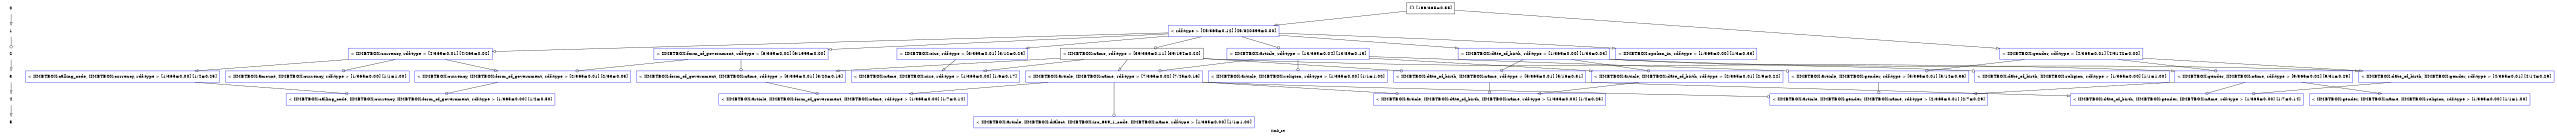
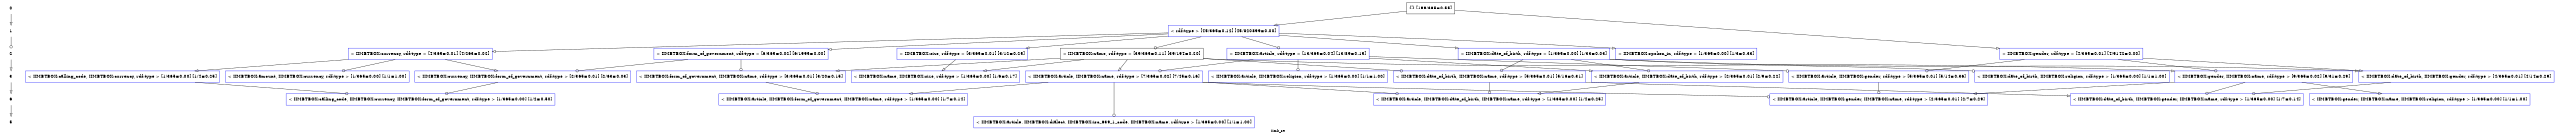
  digraph {
    fontsize=11.0
    label=iimb_29
    node [shape=rectangle color=blue style=solid]
    edge [arrowhead=onormal color=black style=solid]
    n1 [label=0 shape=plaintext color="" style=""]
    n2 [color=black label="{} [199/365=0.55]"]
    n3 [label=1 shape=plaintext color="" style=""]
    n4 [label="< rdf:type > [45/365=0.12] [45/820899=0.00]"]
    n5 [label=2 shape=plaintext color="" style=""]
    n6 [label="< IIMBTBOX:article, rdf:type > [13/365=0.04] [13/89=0.15]"]
    n7 [label="< IIMBTBOX:currency, rdf:type > [4/365=0.01] [4/263=0.02]"]
    n8 [label="< IIMBTBOX:date_of_birth, rdf:type > [1/365=0.00] [1/33=0.03]"]
    n9 [label="< IIMBTBOX:form_of_government, rdf:type > [6/365=0.02] [6/1995=0.00]"]
    n10 [label="< IIMBTBOX:gender, rdf:type > [4/365=0.01] [4/9142=0.00]"]
    n11 [color=black label="< IIMBTBOX:name, rdf:type > [39/365=0.11] [39/194=0.20]"]
    n12 [label="< IIMBTBOX:size, rdf:type > [3/365=0.01] [3/12=0.25]"]
    n13 [label="< IIMBTBOX:spoken_in, rdf:type > [1/365=0.00] [1/3=0.33]"]
    n14 [label=3 shape=plaintext color="" style=""]
    n15 [label="< IIMBTBOX:amount, IIMBTBOX:currency, rdf:type > [1/365=0.00] [1/1=1.00]"]
    n16 [label="< IIMBTBOX:article, IIMBTBOX:date_of_birth, rdf:type > [2/365=0.01] [2/9=0.22]"]
    n17 [label="< IIMBTBOX:article, IIMBTBOX:gender, rdf:type > [5/365=0.01] [5/14=0.36]"]
    n18 [label="< IIMBTBOX:article, IIMBTBOX:name, rdf:type > [7/365=0.02] [7/45=0.16]"]
    n19 [label="< IIMBTBOX:article, IIMBTBOX:religion, rdf:type > [1/365=0.00] [1/1=1.00]"]
    n20 [label="< IIMBTBOX:calling_code, IIMBTBOX:currency, rdf:type > [1/365=0.00] [1/4=0.25]"]
    n21 [label="< IIMBTBOX:currency, IIMBTBOX:form_of_government, rdf:type > [2/365=0.01] [2/63=0.03]"]
    n22 [label="< IIMBTBOX:date_of_birth, IIMBTBOX:gender, rdf:type > [4/365=0.01] [4/14=0.29]"]
    n23 [label="< IIMBTBOX:date_of_birth, IIMBTBOX:name, rdf:type > [5/365=0.01] [5/16=0.31]"]
    n24 [label="< IIMBTBOX:date_of_birth, IIMBTBOX:religion, rdf:type > [1/365=0.00] [1/1=1.00]"]
    n25 [label="< IIMBTBOX:form_of_government, IIMBTBOX:name, rdf:type > [3/365=0.01] [3/20=0.15]"]
    n26 [label="< IIMBTBOX:gender, IIMBTBOX:name, rdf:type > [9/365=0.02] [9/31=0.29]"]
    n27 [label="< IIMBTBOX:name, IIMBTBOX:size, rdf:type > [1/365=0.00] [1/6=0.17]"]
-   n28 [label=4 shape=plaintext color="" style=""]
+   n28 [label=6 shape=plaintext color="" style=""]
    n29 [label="< IIMBTBOX:article, IIMBTBOX:date_of_birth, IIMBTBOX:name, rdf:type > [1/365=0.00] [1/4=0.25]"]
    n30 [label="< IIMBTBOX:article, IIMBTBOX:form_of_government, IIMBTBOX:name, rdf:type > [1/365=0.00] [1/7=0.14]"]
    n31 [label="< IIMBTBOX:article, IIMBTBOX:gender, IIMBTBOX:name, rdf:type > [2/365=0.01] [2/7=0.29]"]
    n32 [label="< IIMBTBOX:calling_code, IIMBTBOX:currency, IIMBTBOX:form_of_government, rdf:type > [1/365=0.00] [1/2=0.50]"]
    n33 [label="< IIMBTBOX:date_of_birth, IIMBTBOX:gender, IIMBTBOX:name, rdf:type > [1/365=0.00] [1/7=0.14]"]
    n34 [label="< IIMBTBOX:gender, IIMBTBOX:name, IIMBTBOX:religion, rdf:type > [1/365=0.00] [1/1=1.00]"]
    n35 [label=5 shape=plaintext color="" style=""]
    n36 [label="< IIMBTBOX:article, IIMBTBOX:dialect, IIMBTBOX:iso_639_1_code, IIMBTBOX:name, rdf:type > [1/365=0.00] [1/1=1.00]"]
    subgraph sub_1 {
      rank=same
      n1
      n2
    }
    subgraph sub_2 {
      rank=same
      n3
      n4
    }
    subgraph sub_3 {
      rank=same
      n5
      n6
      n7
      n8
      n9
      n10
      n11
      n12
      n13
    }
    subgraph sub_4 {
      rank=same
      n14
      n15
      n16
      n17
      n18
      n19
      n20
      n21
      n22
      n23
      n24
      n25
      n26
      n27
    }
    subgraph sub_5 {
      rank=same
      n28
      n29
      n30
      n31
      n32
      n33
      n34
    }
    subgraph sub_6 {
      rank=same
      n35
      n36
    }
    n1 -> n3 [color="" style=""]
    n2 -> n4
    n2 -> n10
    n3 -> n5 [arrowhead=odot color="" style=""]
    n4 -> n6 [arrowhead=odot]
    n4 -> n7
    n4 -> n8
    n4 -> n9
    n4 -> n11 [arrowhead=odot]
    n4 -> n12
    n4 -> n13
    n5 -> n14 [color="" style=""]
    n6 -> n16
    n6 -> n17 [arrowhead=odot]
    n6 -> n18 [arrowhead=odot]
    n6 -> n19 [arrowhead=odot]
    n7 -> n15 [arrowhead=odot]
    n7 -> n20
    n7 -> n21
    n8 -> n16 [arrowhead=odot]
    n8 -> n22
    n8 -> n23 [arrowhead=odot]
    n8 -> n24 [arrowhead=odot]
    n9 -> n21 [arrowhead=odot]
    n9 -> n25 [arrowhead=odot]
    n10 -> n17 [arrowhead=odot]
    n10 -> n22
    n10 -> n26 [arrowhead=odot]
    n11 -> n18
    n11 -> n23 [arrowhead=odot]
    n11 -> n25
    n11 -> n26
    n11 -> n27
    n12 -> n27
    n14 -> n28 [color="" style=""]
    n16 -> n29
    n17 -> n31 [arrowhead=odot]
    n18 -> n29 [arrowhead=odot]
    n18 -> n30
    n18 -> n31 [arrowhead=odot]
    n18 -> n36 [arrowhead=odot]
    n20 -> n32 [arrowhead=odot]
    n21 -> n32 [arrowhead=odot]
    n22 -> n33 [arrowhead=odot]
    n23 -> n29 [arrowhead=odot]
    n23 -> n33
    n25 -> n30 [arrowhead=odot]
    n26 -> n31
    n26 -> n33 [arrowhead=odot]
    n26 -> n34
    n28 -> n35 [color="" style=""]
  }
